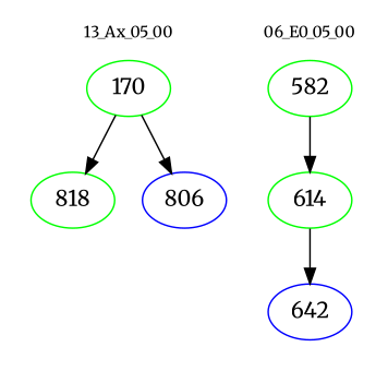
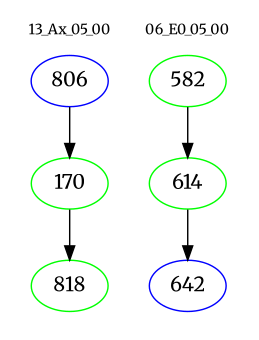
  digraph {
    fontname=Merriweather
    node [color=green fontname=Merriweather]
    edge [color=black fontname=Merriweather]
    n1 [label=170]
    n2 [label=818]
    n3 [color=blue label=806]
    n4 [label=614]
    n5 [label=582]
    n6 [color=blue label=642]
    subgraph cluster_1 {
      color=white
      fontsize=10
      label="13_Ax_05_00"
      n1
      n2
      n3
    }
    subgraph cluster_2 {
      color=white
      fontsize=10
      label="06_E0_05_00"
      n4
      n5
      n6
    }
    n1 -> n2
-   n1 -> n3
+   n3 -> n1
    n4 -> n6
    n5 -> n4
  }
